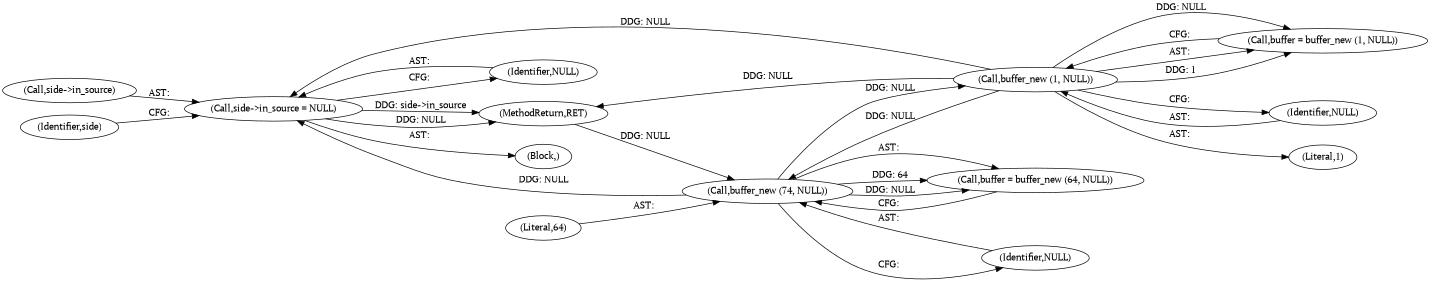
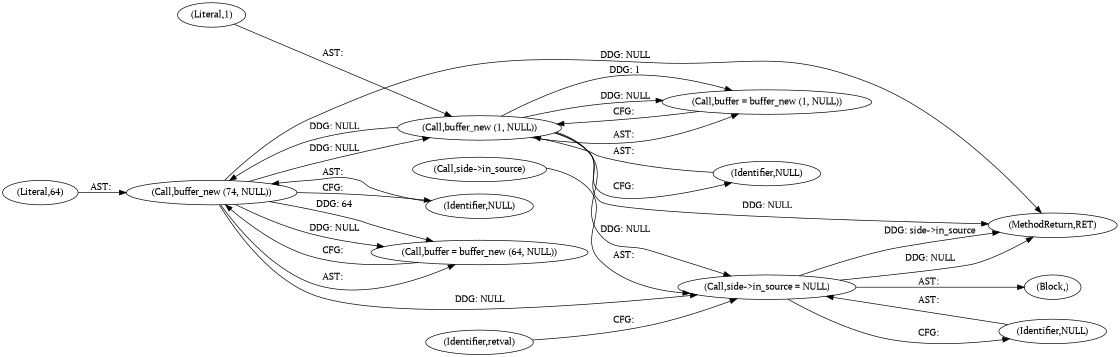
  digraph {
    fontname="PT Serif"
    rankdir=LR
    node [fontname="PT Serif"]
    edge [fontname="PT Serif"]
    n1 [label="(Call,side->in_source = NULL)"]
    n2 [label="(Identifier,NULL)"]
    n3 [label="(MethodReturn,RET)"]
    n4 [label="(Block,)"]
    n5 [label="(Call,buffer_new (74, NULL))"]
    n6 [label="(Call,buffer_new (1, NULL))"]
    n7 [label="(Call,buffer = buffer_new (64, NULL))"]
    n8 [label="(Identifier,NULL)"]
    n9 [label="(Call,buffer = buffer_new (1, NULL))"]
    n10 [label="(Identifier,NULL)"]
    n11 [label="(Literal,64)"]
    n12 [label="(Call,side->in_source)"]
-   n13 [label="(Identifier,side)"]
+   n13 [label="(Identifier,retval)"]
    n14 [label="(Literal,1)"]
    n1 -> n2 [label="CFG: "]
    n1 -> n3 [label="DDG: side->in_source"]
    n1 -> n3 [label="DDG: NULL"]
    n1 -> n4 [label="AST: "]
    n2 -> n1 [label="AST: "]
    n5 -> n1 [label="DDG: NULL"]
-   n3 -> n5 [label="DDG: NULL"]
+   n5 -> n3 [label="DDG: NULL"]
    n5 -> n6 [label="DDG: NULL"]
    n5 -> n7 [label="AST: "]
    n5 -> n7 [label="DDG: 64"]
    n5 -> n7 [label="DDG: NULL"]
    n5 -> n8 [label="CFG: "]
    n6 -> n1 [label="DDG: NULL"]
    n6 -> n3 [label="DDG: NULL"]
    n6 -> n5 [label="DDG: NULL"]
    n6 -> n9 [label="AST: "]
    n6 -> n9 [label="DDG: 1"]
    n6 -> n9 [label="DDG: NULL"]
    n6 -> n10 [label="CFG: "]
    n7 -> n5 [label="CFG: "]
    n8 -> n5 [label="AST: "]
    n9 -> n6 [label="CFG: "]
    n10 -> n6 [label="AST: "]
    n11 -> n5 [label="AST: "]
    n12 -> n1 [label="AST: "]
    n13 -> n1 [label="CFG: "]
-   n6 -> n14 [label="AST: "]
+   n14 -> n6 [label="AST: "]
  }
